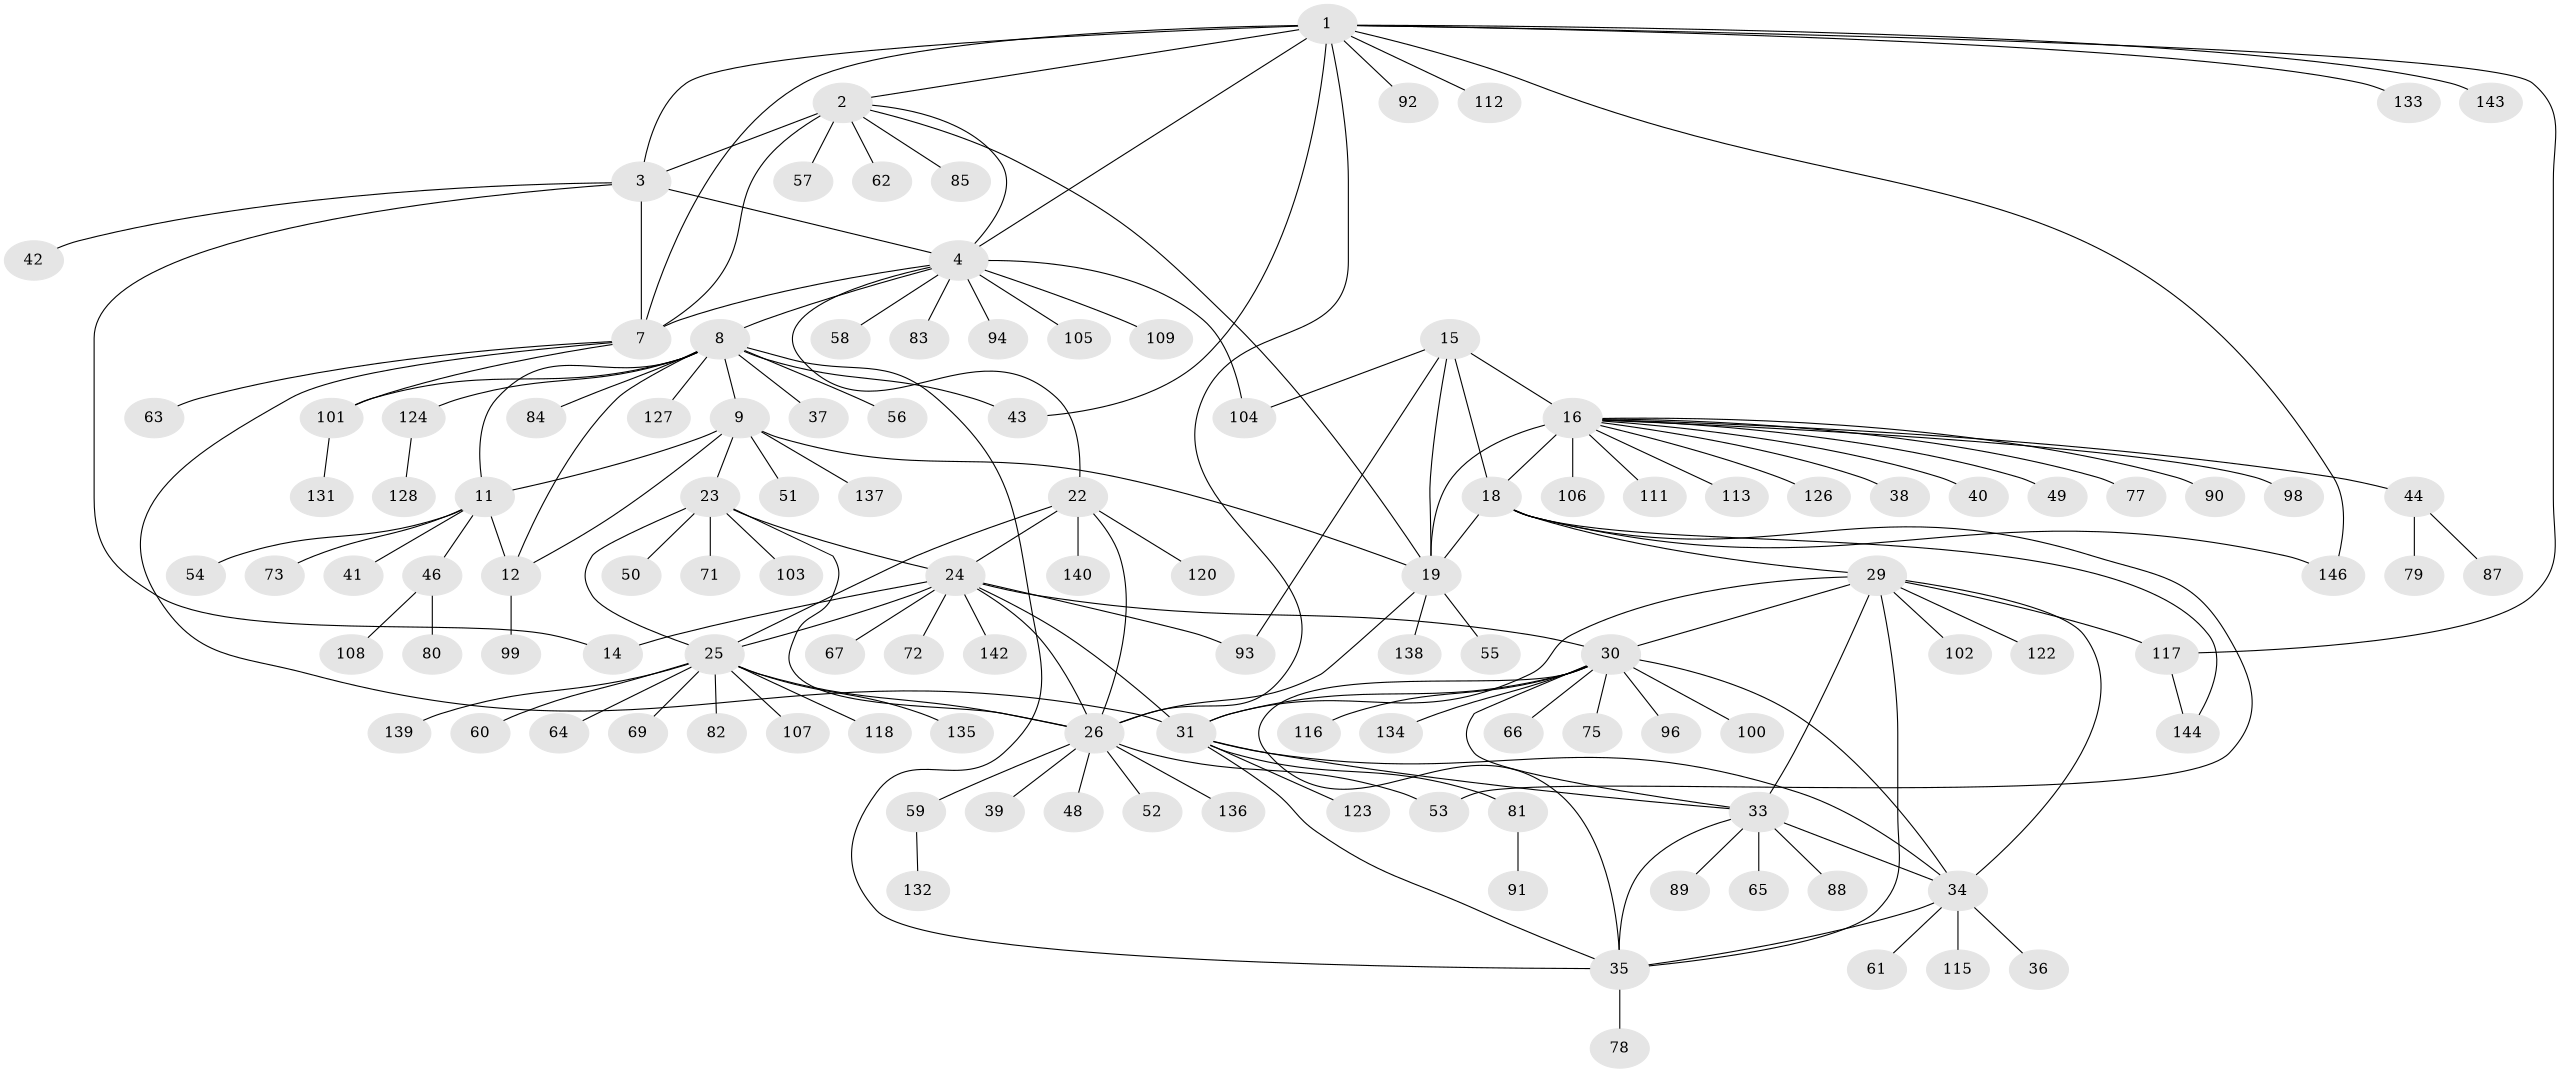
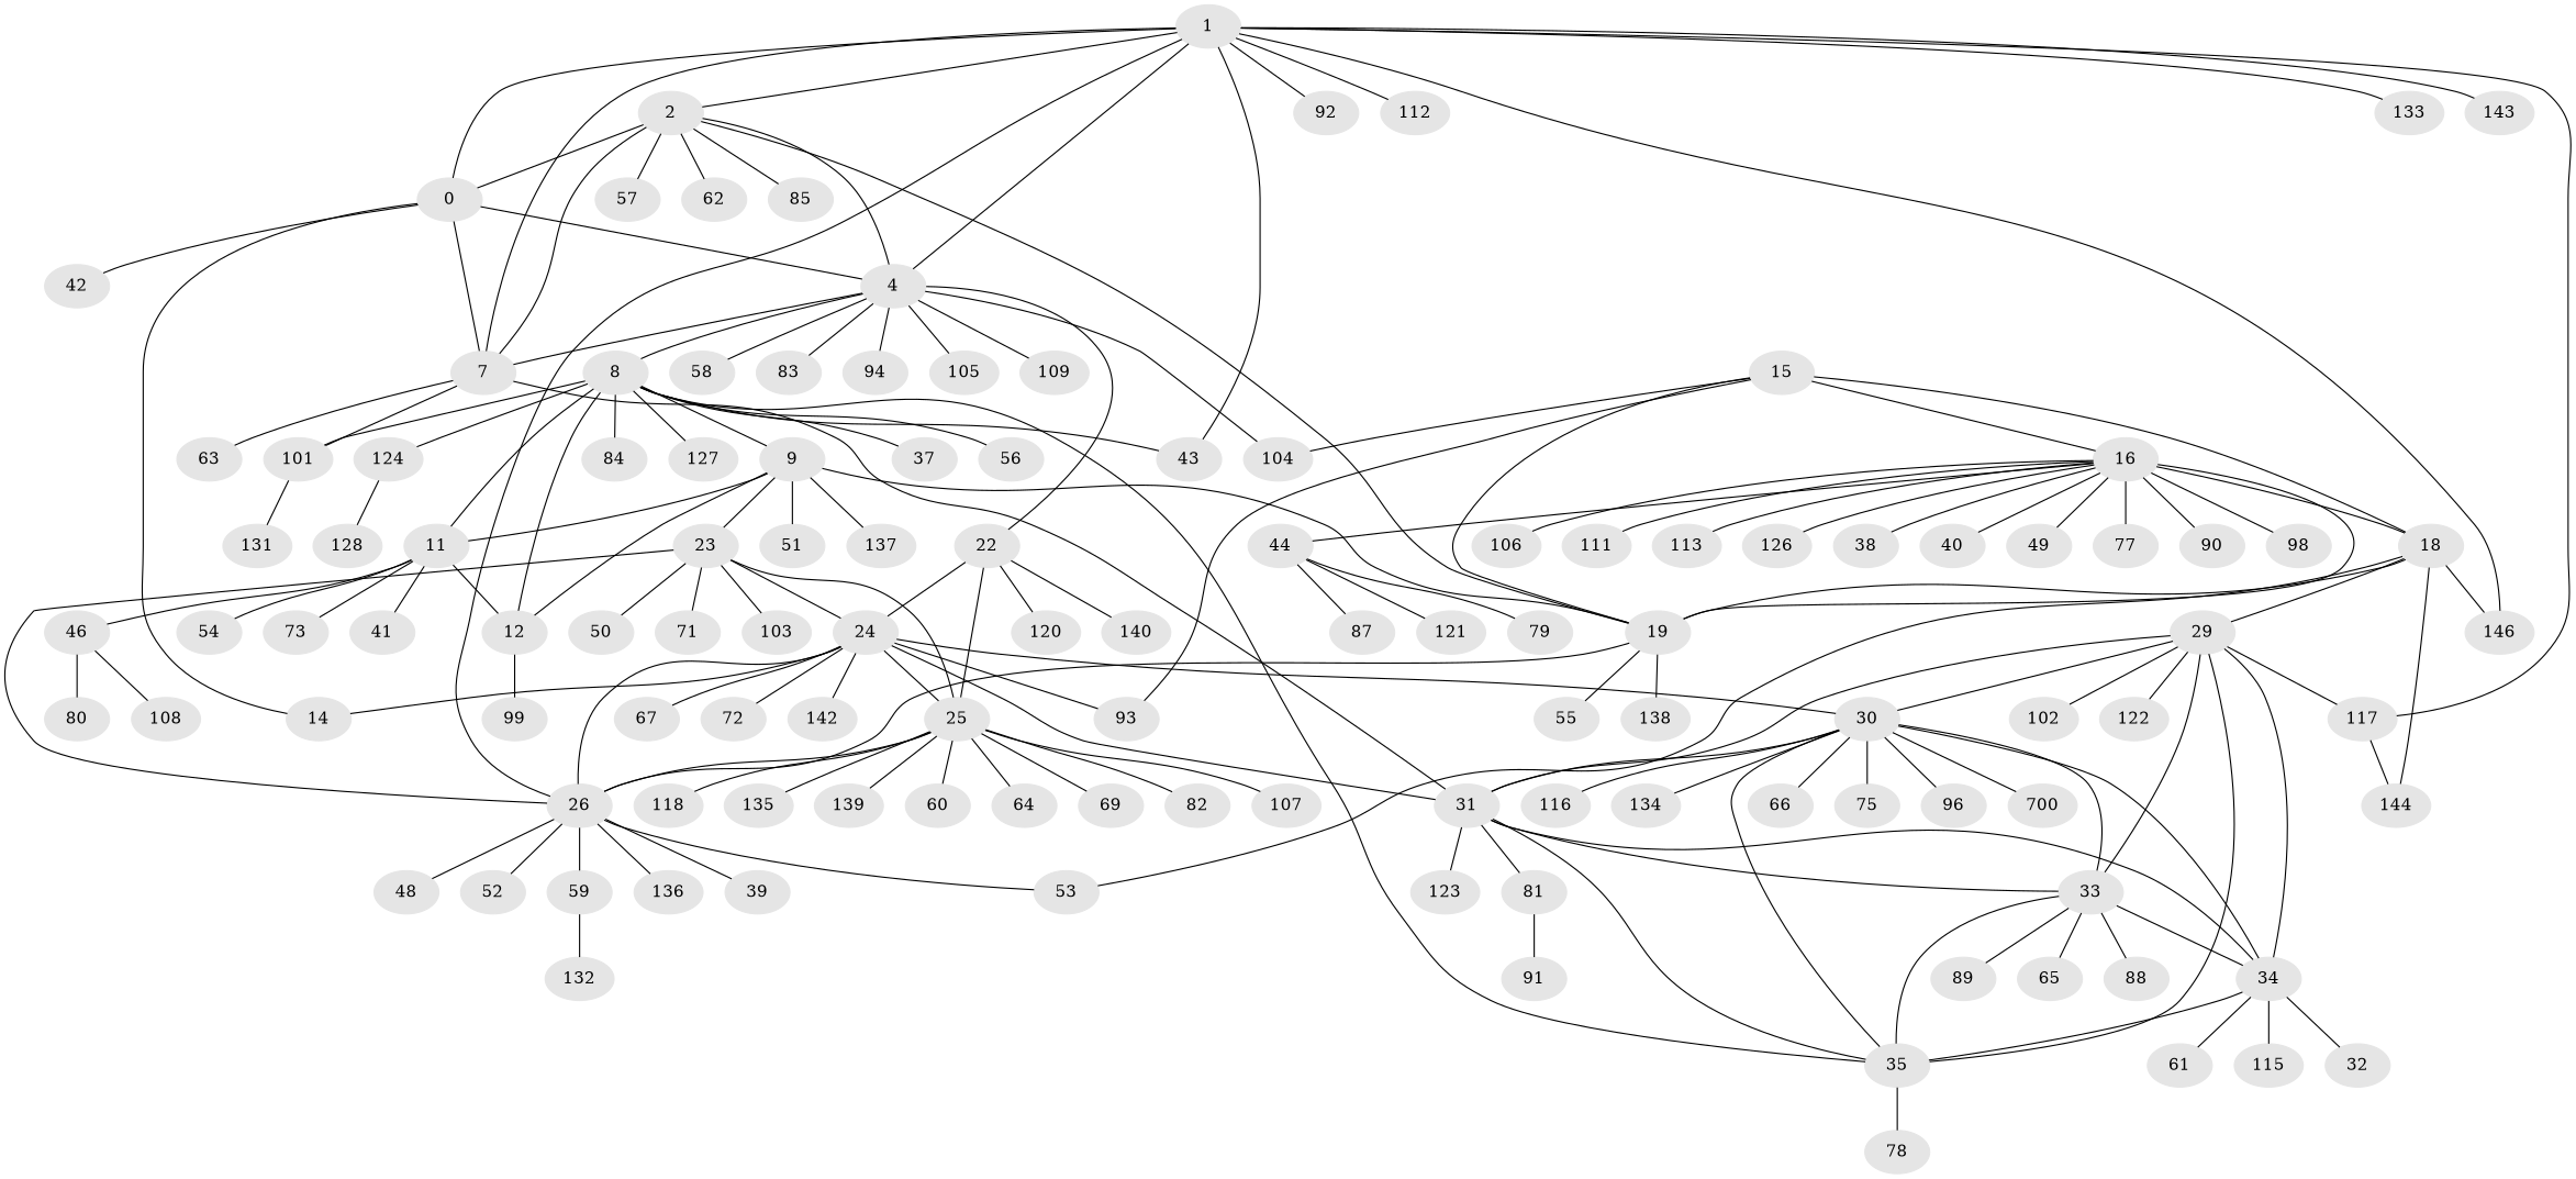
  graph {
    node [color=gray90 style=filled]
    1 [super="+110"]
    2 [super="+6"]
-   3 [super="+5"]
+   3 [super="+5" label=0]
    4 [super="+45"]
    7
    26 [super="+28"]
    43
    92
    112
    117
    133
    143
    146
    19 [super="+21"]
    57
    62
    85
    42
    n19 [label=14]
    8 [super="+10"]
    22 [super="+70"]
    58 [super="+68"]
    83 [super="+130"]
    94
    104
    105
    109 [super="+141"]
    31 [super="+125"]
    63
    101
    53
    39
    48
    52
    59
    136
    144
    55
    138
    9 [super="+13"]
    11 [super="+14"]
    12 [super="+119"]
    35
    37
    56
    84
    124
    127
    24 [super="+145"]
    25 [super="+27"]
    120
    140
    33 [super="+129"]
    34 [super="+95"]
    81
    123
    131
    23 [super="+86"]
    51
    137
    41
    46
    54
    73
    99
    78
    128
    50
    71
    103
    80
    108
    16 [super="+17"]
    18 [super="+20"]
    38
    40
    44 [super="+114"]
    49
    77
    90
    98
    106
    111
    113
    126
    15
    93
    29 [super="+32"]
    79
    87
+   121
    30 [super="+97"]
    102
    122
    67
    72
    142
    60
    64 [super="+76"]
    69
    82
    107
    118
    135
    139
    66
    75
    96
-   100
+   100 [label=700]
    116
    134
    132
    65
    88
    89
-   36 [super="+47"]
+   36 [super="+47" label=32]
    61
    115
    91
    1 -- 2 [weight=2]
    1 -- 3 [weight=2]
    1 -- 4
    1 -- 7
    1 -- 26
    1 -- 43
    1 -- 92
    1 -- 112
    1 -- 117
    1 -- 133
    1 -- 143
    1 -- 146
    2 -- 3 [weight=4]
    2 -- 4 [weight=2]
    2 -- 7 [weight=2]
    2 -- 19
    2 -- 57
    2 -- 62
    2 -- 85
    3 -- 4 [weight=2]
    3 -- 7 [weight=2]
    3 -- 42
    3 -- n19
    4 -- 7
    4 -- 8
    4 -- 22
    4 -- 58
    4 -- 83
    4 -- 94
    4 -- 104
    4 -- 105
    4 -- 109
    7 -- 31
    7 -- 63
    7 -- 101
    26 -- 53
    26 -- 39
    26 -- 48
    26 -- 52
    26 -- 59
    26 -- 136
    117 -- 144
    19 -- 26
    19 -- 55
    19 -- 138
    8 -- 43
    8 -- 101
    8 -- 9 [weight=4]
    8 -- 11 [weight=4]
    8 -- 12 [weight=2]
    8 -- 35
    8 -- 37
    8 -- 56
    8 -- 84
    8 -- 124
    8 -- 127
-   22 -- 26 [weight=2]
    22 -- 24
    22 -- 25 [weight=2]
    22 -- 120
    22 -- 140
    31 -- 35
    31 -- 33
    31 -- 34
    31 -- 81
    31 -- 123
    101 -- 131
    59 -- 132
    9 -- 19
    9 -- 11 [weight=4]
    9 -- 12 [weight=2]
    9 -- 23
    9 -- 51
    9 -- 137
    11 -- 12 [weight=2]
    11 -- 41
    11 -- 46
    11 -- 54
    11 -- 73
    12 -- 99
    35 -- 78
    124 -- 128
    24 -- 26 [weight=2]
    24 -- n19
    24 -- 31
    24 -- 25 [weight=2]
    24 -- 93
    24 -- 30
    24 -- 67
    24 -- 72
    24 -- 142
    25 -- 26 [weight=4]
    25 -- 60
    25 -- 64
    25 -- 69
    25 -- 82
    25 -- 107
    25 -- 118
    25 -- 135
    25 -- 139
    33 -- 35
    33 -- 34
    33 -- 65
    33 -- 88
    33 -- 89
    34 -- 35
    34 -- 36
    34 -- 61
    34 -- 115
    81 -- 91
    23 -- 26 [weight=2]
    23 -- 24
    23 -- 25 [weight=2]
    23 -- 50
    23 -- 71
    23 -- 103
    46 -- 80
    46 -- 108
    16 -- 19 [weight=4]
    16 -- 18 [weight=4]
    16 -- 38
    16 -- 40
    16 -- 44
    16 -- 49
    16 -- 77
    16 -- 90
    16 -- 98
    16 -- 106
    16 -- 111
    16 -- 113
    16 -- 126
    18 -- 146
    18 -- 19 [weight=4]
    18 -- 53
    18 -- 144
    18 -- 29
    44 -- 79
    44 -- 87
+   44 -- 121
    15 -- 19 [weight=2]
    15 -- 104
    15 -- 16 [weight=2]
    15 -- 18 [weight=2]
    15 -- 93
    29 -- 117
    29 -- 31 [weight=2]
    29 -- 35 [weight=2]
    29 -- 33 [weight=2]
    29 -- 34 [weight=2]
    29 -- 30 [weight=2]
    29 -- 102
    29 -- 122
    30 -- 31
    30 -- 35
    30 -- 33
    30 -- 34
    30 -- 66
    30 -- 75
    30 -- 96
    30 -- 100
    30 -- 116
    30 -- 134
  }
